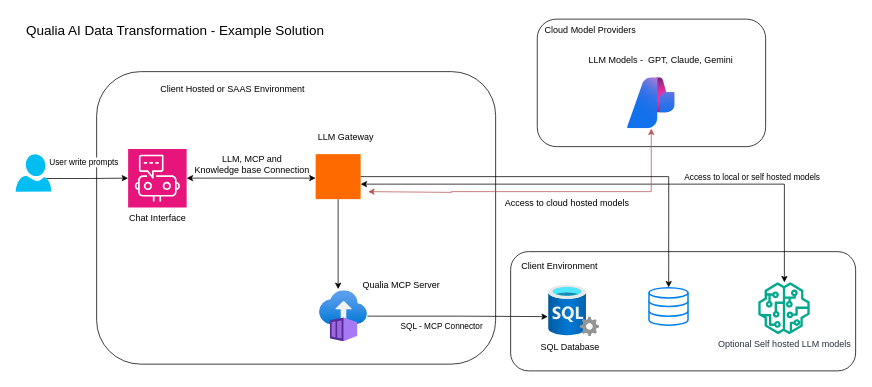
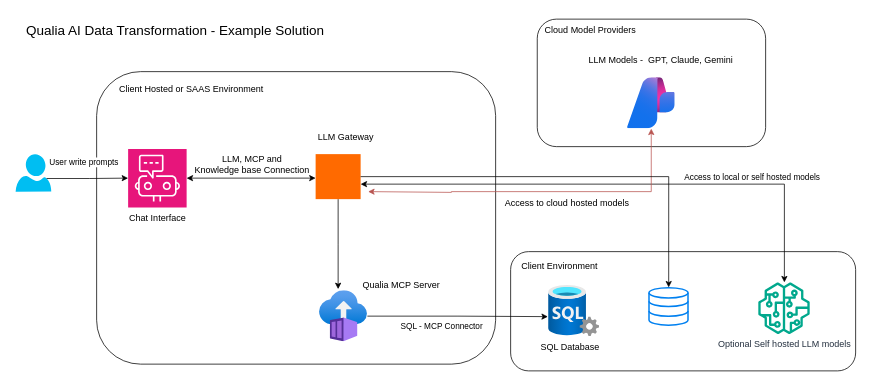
  <mxCell id="0" />
  <mxCell id="1" parent="0" />
  <mxCell id="2" value="" style="rounded=1;whiteSpace=wrap;html=1;" vertex="1" parent="1"><mxGeometry x="715.5" y="25" width="304.5" height="170" as="geometry" /></mxCell>
  <mxCell id="3" value="" style="rounded=1;whiteSpace=wrap;html=1;" vertex="1" parent="1"><mxGeometry x="680" y="335" width="460" height="159" as="geometry" /></mxCell>
  <mxCell id="4" value="" style="rounded=1;whiteSpace=wrap;html=1;" vertex="1" parent="1"><mxGeometry x="128" y="95" width="532" height="390" as="geometry" /></mxCell>
  <mxCell id="5" value="" style="verticalLabelPosition=bottom;html=1;verticalAlign=top;align=center;strokeColor=none;fillColor=#00BEF2;shape=mxgraph.azure.user;" vertex="1" parent="1"><mxGeometry x="20" y="205" width="47.5" height="50" as="geometry" /></mxCell>
  <mxCell id="6" value="" style="sketch=0;points=[[0,0,0],[0.25,0,0],[0.5,0,0],[0.75,0,0],[1,0,0],[0,1,0],[0.25,1,0],[0.5,1,0],[0.75,1,0],[1,1,0],[0,0.25,0],[0,0.5,0],[0,0.75,0],[1,0.25,0],[1,0.5,0],[1,0.75,0]];points=[[0,0,0],[0.25,0,0],[0.5,0,0],[0.75,0,0],[1,0,0],[0,1,0],[0.25,1,0],[0.5,1,0],[0.75,1,0],[1,1,0],[0,0.25,0],[0,0.5,0],[0,0.75,0],[1,0.25,0],[1,0.5,0],[1,0.75,0]];outlineConnect=0;fontColor=#232F3E;fillColor=#E7157B;strokeColor=#ffffff;dashed=0;verticalLabelPosition=bottom;verticalAlign=top;align=center;html=1;fontSize=12;fontStyle=0;aspect=fixed;shape=mxgraph.aws4.resourceIcon;resIcon=mxgraph.aws4.chatbot;" vertex="1" parent="1"><mxGeometry x="170" y="198" width="78" height="78" as="geometry" /></mxCell>
  <mxCell id="7" style="edgeStyle=orthogonalEdgeStyle;rounded=0;orthogonalLoop=1;jettySize=auto;html=1;" edge="1" parent="1" source="10"><mxGeometry relative="1" as="geometry"><mxPoint x="450" y="385" as="targetPoint" /></mxGeometry></mxCell>
  <mxCell id="8" style="edgeStyle=orthogonalEdgeStyle;rounded=0;orthogonalLoop=1;jettySize=auto;html=1;startArrow=classic;startFill=1;" edge="1" parent="1" source="10" target="34"><mxGeometry relative="1" as="geometry"><Array as="points"><mxPoint x="1045" y="245" /></Array></mxGeometry></mxCell>
  <mxCell id="9" value="Access to local or self hosted models" style="edgeLabel;html=1;align=center;verticalAlign=middle;resizable=0;points=[];" vertex="1" connectable="0" parent="8"><mxGeometry x="0.298" y="5" relative="1" as="geometry"><mxPoint x="69" y="-5" as="offset" /></mxGeometry></mxCell>
  <mxCell id="10" value="" style="points=[];aspect=fixed;html=1;align=center;shadow=0;dashed=0;fillColor=#FF6A00;strokeColor=none;shape=mxgraph.alibaba_cloud.realtime_compute;" vertex="1" parent="1"><mxGeometry x="420" y="205" width="60" height="60" as="geometry" /></mxCell>
  <mxCell id="11" style="edgeStyle=orthogonalEdgeStyle;rounded=0;orthogonalLoop=1;jettySize=auto;html=1;exitX=0.87;exitY=0.65;exitDx=0;exitDy=0;exitPerimeter=0;entryX=0;entryY=0.5;entryDx=0;entryDy=0;entryPerimeter=0;" edge="1" parent="1" source="5" target="6"><mxGeometry relative="1" as="geometry" /></mxCell>
  <mxCell id="12" value="User write prompts" style="edgeLabel;html=1;align=center;verticalAlign=middle;resizable=0;points=[];" vertex="1" connectable="0" parent="11"><mxGeometry x="-0.511" y="1" relative="1" as="geometry"><mxPoint x="22" y="-21" as="offset" /></mxGeometry></mxCell>
  <mxCell id="13" style="edgeStyle=orthogonalEdgeStyle;rounded=0;orthogonalLoop=1;jettySize=auto;html=1;exitX=1;exitY=0.5;exitDx=0;exitDy=0;exitPerimeter=0;entryX=0;entryY=0.533;entryDx=0;entryDy=0;entryPerimeter=0;startArrow=classic;startFill=1;" edge="1" parent="1" source="6" target="10"><mxGeometry relative="1" as="geometry" /></mxCell>
  <mxCell id="14" style="edgeStyle=orthogonalEdgeStyle;rounded=0;orthogonalLoop=1;jettySize=auto;html=1;strokeColor=#b85450;fillColor=#f8cecc;startArrow=classic;startFill=1;" edge="1" parent="1" source="15"><mxGeometry relative="1" as="geometry"><mxPoint x="490" y="255" as="targetPoint" /><Array as="points"><mxPoint x="601" y="255" /><mxPoint x="601" y="256" /></Array></mxGeometry></mxCell>
  <mxCell id="15" value="" style="image;aspect=fixed;html=1;points=[];align=center;fontSize=12;image=img/lib/azure2/ai_machine_learning/AI_Studio.svg;" vertex="1" parent="1"><mxGeometry x="835.5" y="103" width="64" height="68" as="geometry" /></mxCell>
  <mxCell id="16" value="LLM Gateway" style="text;html=1;align=center;verticalAlign=middle;resizable=0;points=[];autosize=1;strokeColor=none;fillColor=none;" vertex="1" parent="1"><mxGeometry x="410" y="168" width="100" height="30" as="geometry" /></mxCell>
  <mxCell id="17" value="LLM Models -&amp;nbsp; GPT, Claude, Gemini" style="text;html=1;align=center;verticalAlign=middle;resizable=0;points=[];autosize=1;strokeColor=none;fillColor=none;" vertex="1" parent="1"><mxGeometry x="770" y="65" width="220" height="30" as="geometry" /></mxCell>
  <mxCell id="18" value="LLM, MCP and &lt;br&gt;Knowledge base Connection" style="text;html=1;align=center;verticalAlign=middle;resizable=0;points=[];autosize=1;strokeColor=none;fillColor=none;" vertex="1" parent="1"><mxGeometry x="245" y="199" width="180" height="40" as="geometry" /></mxCell>
  <mxCell id="19" value="Access to cloud hosted models" style="text;html=1;align=center;verticalAlign=middle;resizable=0;points=[];autosize=1;strokeColor=none;fillColor=none;" vertex="1" parent="1"><mxGeometry x="660" y="255" width="190" height="30" as="geometry" /></mxCell>
  <mxCell id="20" value="Chat Interface" style="text;html=1;align=center;verticalAlign=middle;resizable=0;points=[];autosize=1;strokeColor=none;fillColor=none;" vertex="1" parent="1"><mxGeometry x="159" y="276" width="100" height="30" as="geometry" /></mxCell>
  <mxCell id="21" value="" style="group" vertex="1" connectable="0" parent="1"><mxGeometry x="425" y="365" width="174" height="90" as="geometry" /></mxCell>
  <mxCell id="22" value="" style="image;aspect=fixed;html=1;points=[];align=center;fontSize=12;image=img/lib/azure2/compute/Container_Instances.svg;" vertex="1" parent="21"><mxGeometry y="22" width="64" height="68" as="geometry" /></mxCell>
  <mxCell id="23" value="Qualia MCP Server" style="text;html=1;align=center;verticalAlign=middle;resizable=0;points=[];autosize=1;strokeColor=none;fillColor=none;" vertex="1" parent="21"><mxGeometry x="44" width="130" height="30" as="geometry" /></mxCell>
  <mxCell id="24" style="edgeStyle=orthogonalEdgeStyle;rounded=0;orthogonalLoop=1;jettySize=auto;html=1;entryX=-0.012;entryY=0.613;entryDx=0;entryDy=0;entryPerimeter=0;startArrow=none;startFill=0;" edge="1" parent="1" source="22" target="29"><mxGeometry relative="1" as="geometry" /></mxCell>
  <mxCell id="25" value="SQL - MCP Connector" style="edgeLabel;html=1;align=center;verticalAlign=middle;resizable=0;points=[];" vertex="1" connectable="0" parent="24"><mxGeometry x="-0.105" y="4" relative="1" as="geometry"><mxPoint x="-10" y="16" as="offset" /></mxGeometry></mxCell>
  <mxCell id="26" style="edgeStyle=orthogonalEdgeStyle;rounded=0;orthogonalLoop=1;jettySize=auto;html=1;entryX=0.505;entryY=-0.005;entryDx=0;entryDy=0;entryPerimeter=0;" edge="1" parent="1" source="10" target="32"><mxGeometry relative="1" as="geometry" /></mxCell>
- <mxCell id="27" value="Client Hosted or SAAS Environment" style="text;html=1;align=center;verticalAlign=middle;resizable=0;points=[];autosize=1;strokeColor=none;fillColor=none;" vertex="1" parent="1"><mxGeometry x="199" y="103" width="220" height="30" as="geometry" /></mxCell>
+ <mxCell id="27" value="Client Hosted or SAAS Environment" style="text;html=1;align=center;verticalAlign=middle;resizable=0;points=[];autosize=1;strokeColor=none;fillColor=none;" vertex="1" parent="1"><mxGeometry x="144" y="103" width="220" height="30" as="geometry" /></mxCell>
  <mxCell id="28" value="" style="group" vertex="1" connectable="0" parent="1"><mxGeometry x="708.5" y="380" width="100" height="98" as="geometry" /></mxCell>
  <mxCell id="29" value="" style="image;aspect=fixed;html=1;points=[];align=center;fontSize=12;image=img/lib/azure2/databases/SQL_Server.svg;" vertex="1" parent="28"><mxGeometry x="22" width="68" height="68" as="geometry" /></mxCell>
  <mxCell id="30" value="SQL Database" style="text;html=1;align=center;verticalAlign=middle;resizable=0;points=[];autosize=1;strokeColor=none;fillColor=none;" vertex="1" parent="28"><mxGeometry y="68" width="100" height="30" as="geometry" /></mxCell>
  <mxCell id="31" value="" style="group" vertex="1" connectable="0" parent="1"><mxGeometry x="835.5" y="383" width="110" height="88" as="geometry" /></mxCell>
  <mxCell id="32" value="" style="html=1;verticalLabelPosition=bottom;align=center;labelBackgroundColor=#ffffff;verticalAlign=top;strokeWidth=2;strokeColor=#0080F0;shadow=0;dashed=0;shape=mxgraph.ios7.icons.data;" vertex="1" parent="31"><mxGeometry x="29" width="52" height="50" as="geometry" /></mxCell>
  <mxCell id="33" value="Client Environment" style="text;html=1;align=center;verticalAlign=middle;resizable=0;points=[];autosize=1;strokeColor=none;fillColor=none;" vertex="1" parent="1"><mxGeometry x="685" y="339" width="120" height="30" as="geometry" /></mxCell>
  <mxCell id="34" value="Optional Self hosted LLM models" style="sketch=0;outlineConnect=0;fontColor=#232F3E;gradientColor=none;fillColor=#01A88D;strokeColor=none;dashed=0;verticalLabelPosition=bottom;verticalAlign=top;align=center;html=1;fontSize=12;fontStyle=0;aspect=fixed;pointerEvents=1;shape=mxgraph.aws4.sagemaker_model;" vertex="1" parent="1"><mxGeometry x="1010" y="376" width="69" height="69" as="geometry" /></mxCell>
  <mxCell id="35" value="Cloud Model Providers" style="text;html=1;align=center;verticalAlign=middle;resizable=0;points=[];autosize=1;strokeColor=none;fillColor=none;" vertex="1" parent="1"><mxGeometry x="715.5" y="25" width="140" height="30" as="geometry" /></mxCell>
  <mxCell id="36" value="&lt;font style=&quot;font-size: 18px;&quot;&gt;Qualia AI Data Transformation - Example Solution&amp;nbsp;&lt;/font&gt;" style="text;html=1;align=center;verticalAlign=middle;resizable=0;points=[];autosize=1;strokeColor=none;fillColor=none;" vertex="1" parent="1"><mxGeometry x="20" y="20" width="430" height="40" as="geometry" /></mxCell>
